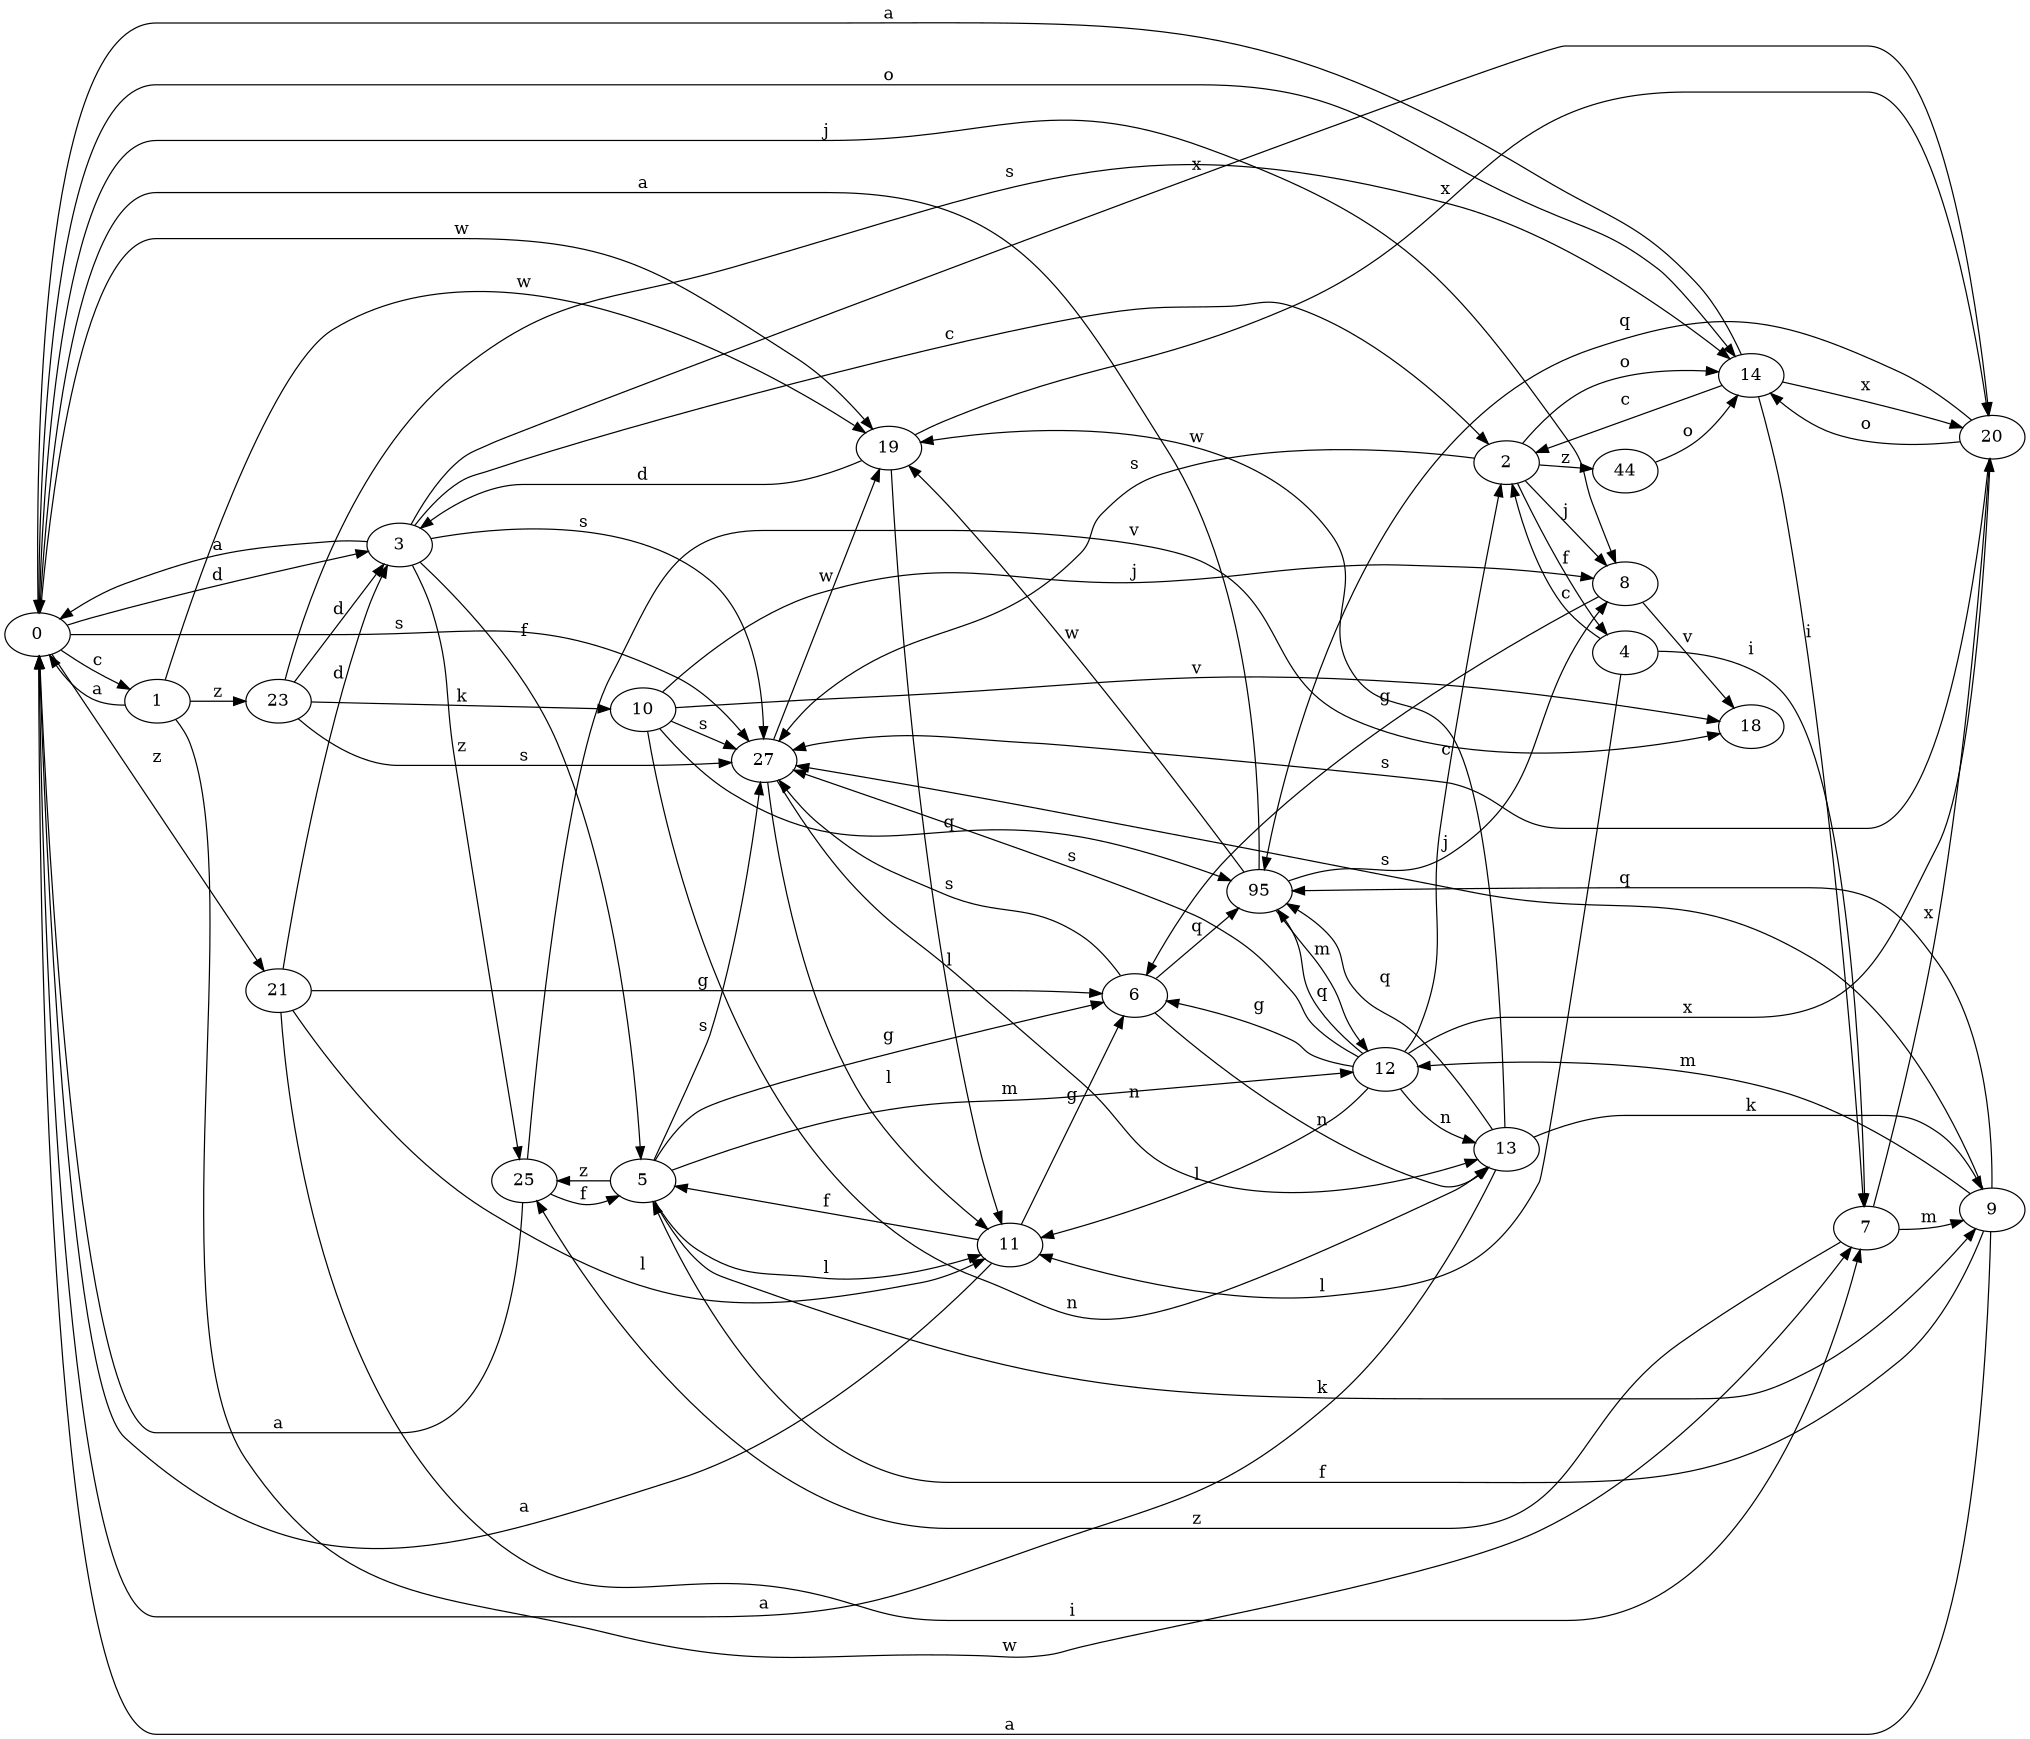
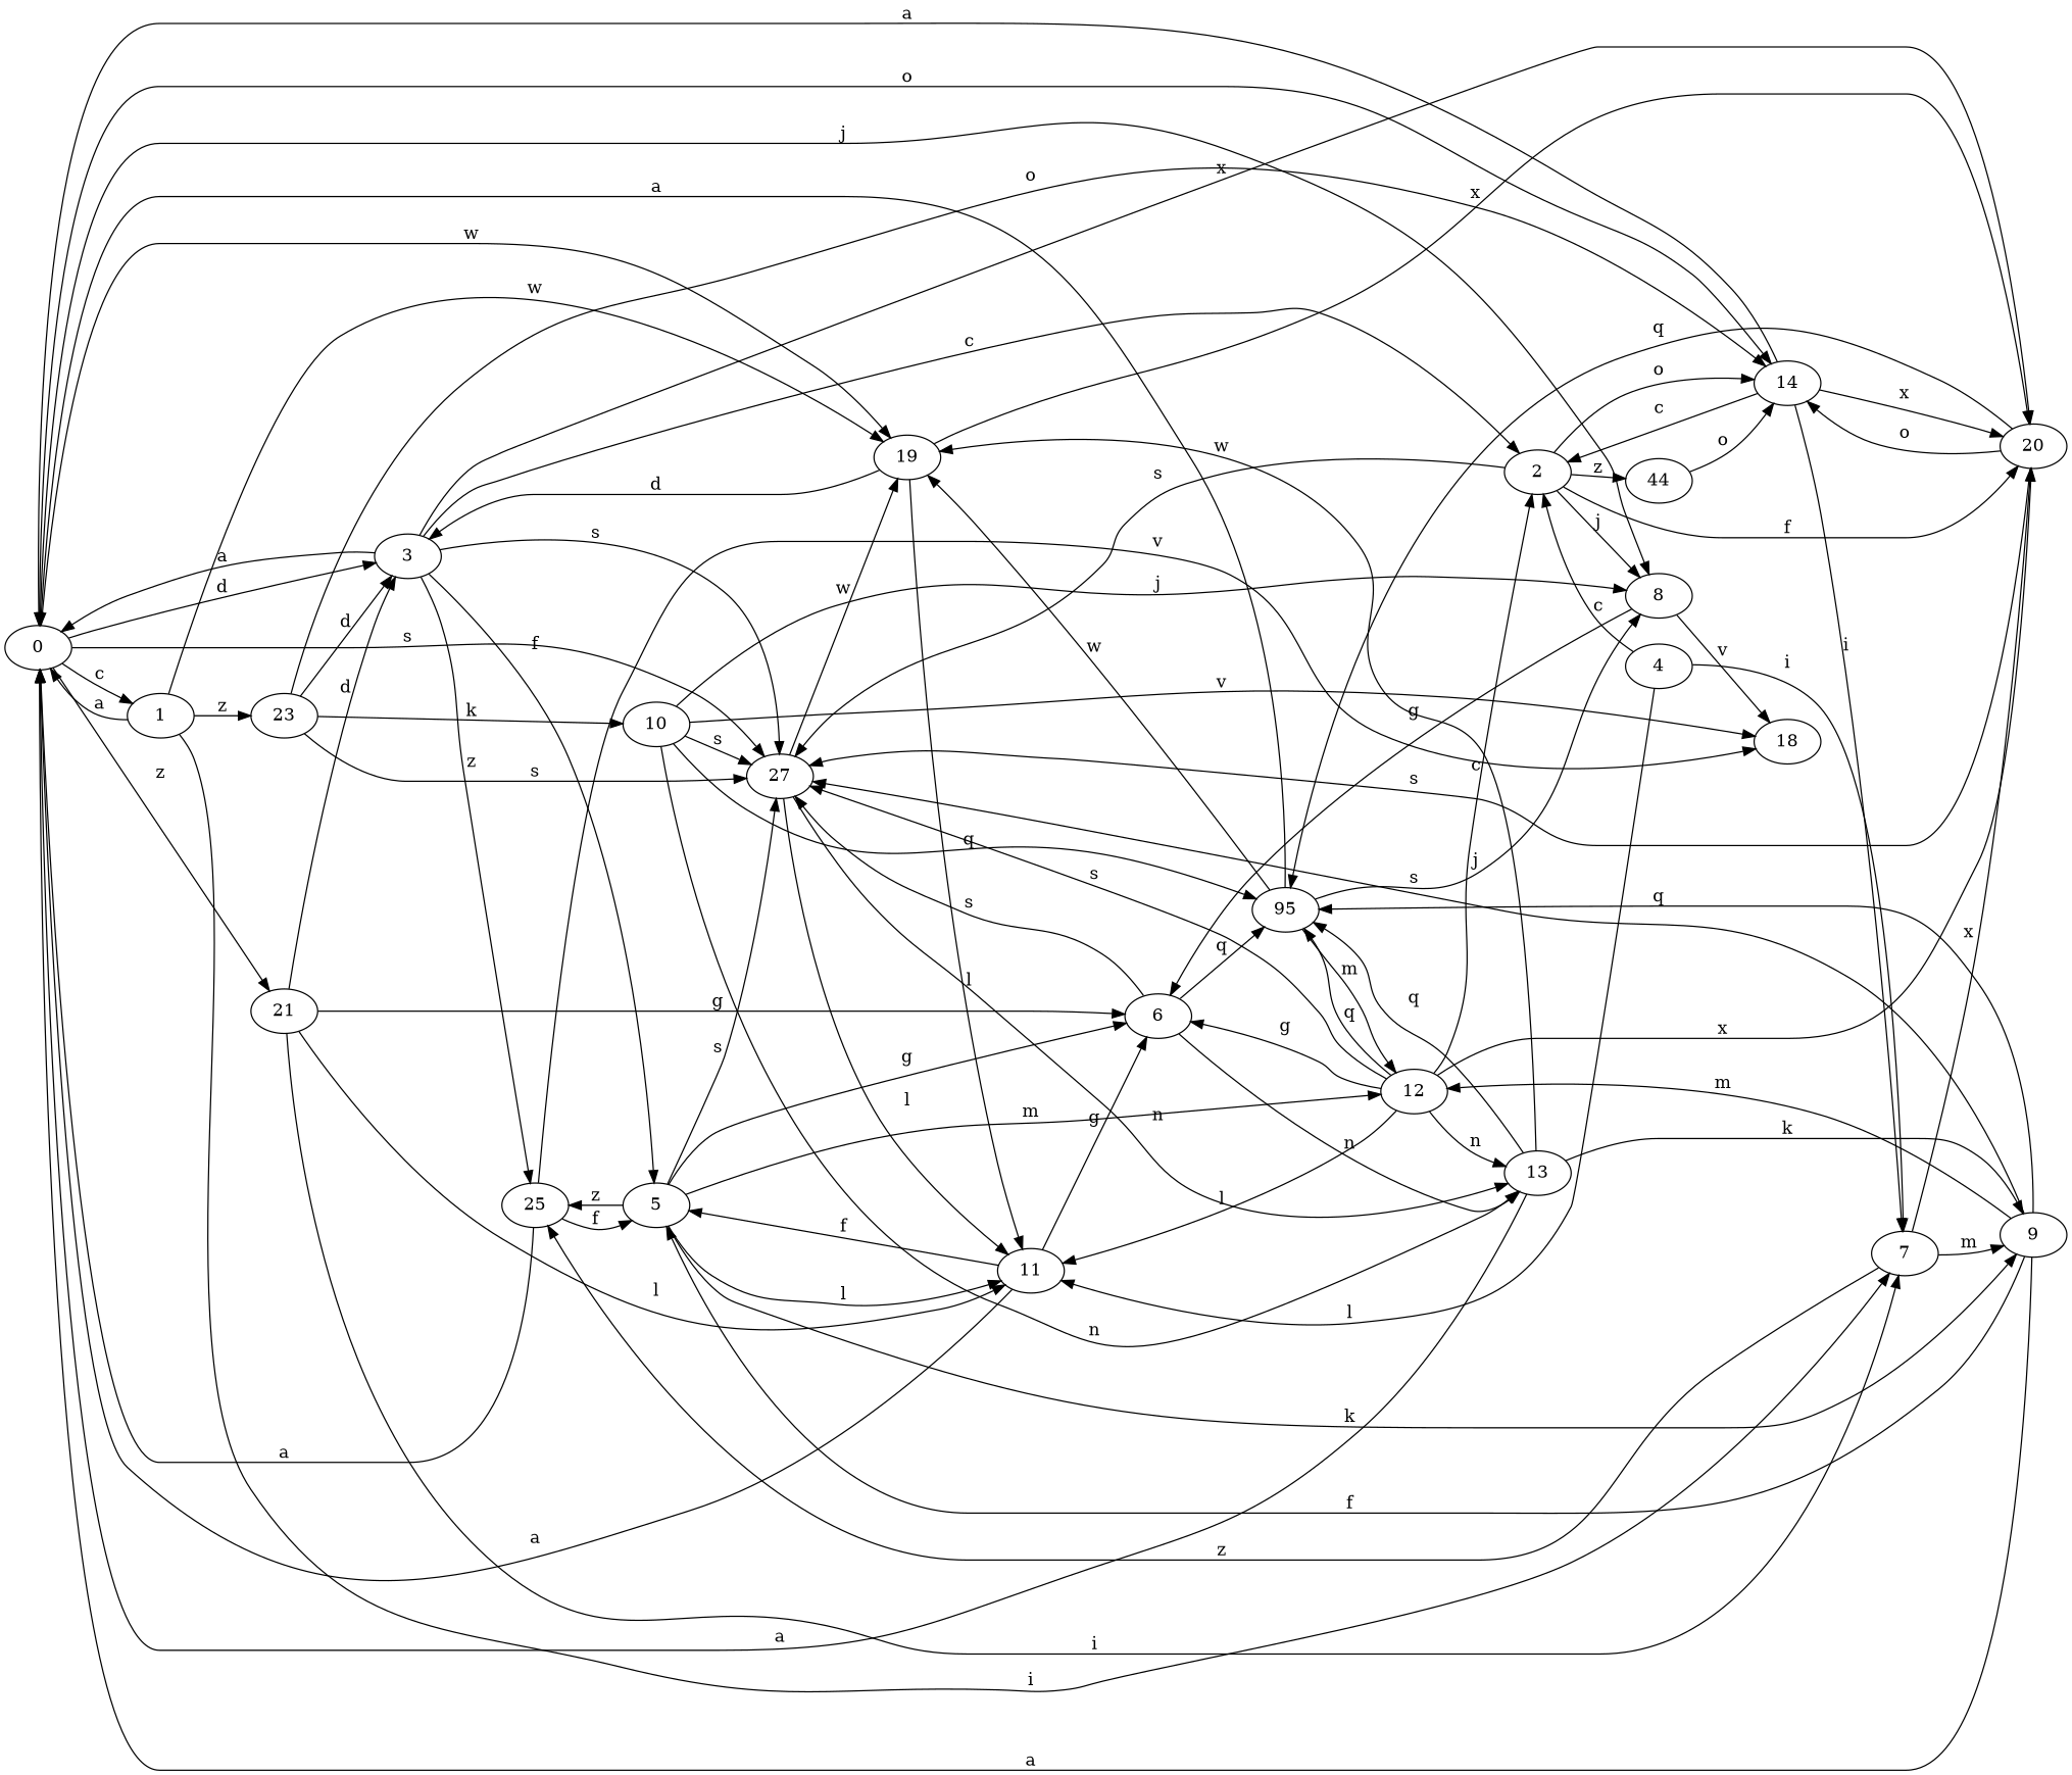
  strict digraph {
    rankdir=LR
    0
    1
    3
    8
    14
    n6 [label=27]
    19
    21
    7
    23
    2
    5
    20
    25
    6
    18
    11
    13
    9
    10
    4
    n22 [label=44]
    12
    n24 [label=95]
    0 -> 1 [label=c]
    0 -> 3 [label=d]
    0 -> 8 [label=j]
    0 -> 14 [label=o]
    0 -> n6 [label=s]
    0 -> 19 [label=w]
    0 -> 21 [label=z]
    1 -> 0 [label=a]
    1 -> 19 [label=w]
-   1 -> 7 [label=w]
+   1 -> 7 [label=i]
    1 -> 23 [label=z]
    3 -> 0 [label=a]
    3 -> n6 [label=s]
    3 -> 2 [label=c]
    3 -> 5 [label=f]
    3 -> 20 [label=x]
    3 -> 25 [label=z]
    8 -> 6 [label=g]
    8 -> 18 [label=v]
    14 -> 0 [label=a]
    14 -> 7 [label=i]
    14 -> 2 [label=c]
    14 -> 20 [label=x]
    n6 -> 19 [label=w]
    n6 -> 11 [label=l]
    n6 -> 13 [label=n]
    19 -> 3 [label=d]
    19 -> 20 [label=x]
    19 -> 11 [label=l]
    21 -> 3 [label=d]
    21 -> 7 [label=i]
    21 -> 6 [label=g]
    21 -> 11 [label=l]
    7 -> 20 [label=x]
    7 -> 25 [label=z]
    7 -> 9 [label=m]
    23 -> 3 [label=d]
-   23 -> 14 [label=s]
+   23 -> 14 [label=o]
    23 -> n6 [label=s]
    23 -> 10 [label=k]
    2 -> 8 [label=j]
    2 -> 14 [label=o]
    2 -> n6 [label=s]
-   2 -> 4 [label=f]
+   2 -> 20 [label=f]
    2 -> n22 [label=z]
    5 -> n6 [label=s]
    5 -> 25 [label=z]
    5 -> 6 [label=g]
    5 -> 11 [label=l]
    5 -> 9 [label=k]
    5 -> 12 [label=m]
    20 -> 14 [label=o]
    20 -> n6 [label=s]
    20 -> n24 [label=q]
    25 -> 0 [label=a]
    25 -> 5 [label=f]
    25 -> 18 [label=v]
    6 -> n6 [label=s]
    6 -> 13 [label=n]
    6 -> n24 [label=q]
    11 -> 0 [label=a]
    11 -> 5 [label=f]
    11 -> 6 [label=g]
    13 -> 0 [label=a]
    13 -> 19 [label=w]
    13 -> 9 [label=k]
    13 -> n24 [label=q]
    9 -> 0 [label=a]
    9 -> n6 [label=s]
    9 -> 5 [label=f]
    9 -> 12 [label=m]
    9 -> n24 [label=q]
    10 -> 8 [label=j]
    10 -> n6 [label=s]
    10 -> 18 [label=v]
    10 -> 13 [label=n]
    10 -> n24 [label=q]
    4 -> 7 [label=i]
    4 -> 2 [label=c]
    4 -> 11 [label=l]
    n22 -> 14 [label=o]
    12 -> n6 [label=s]
    12 -> 2 [label=c]
    12 -> 20 [label=x]
    12 -> 6 [label=g]
    12 -> 11 [label=l]
    12 -> 13 [label=n]
    12 -> n24 [label=q]
    n24 -> 0 [label=a]
    n24 -> 8 [label=j]
    n24 -> 19 [label=w]
    n24 -> 12 [label=m]
  }
